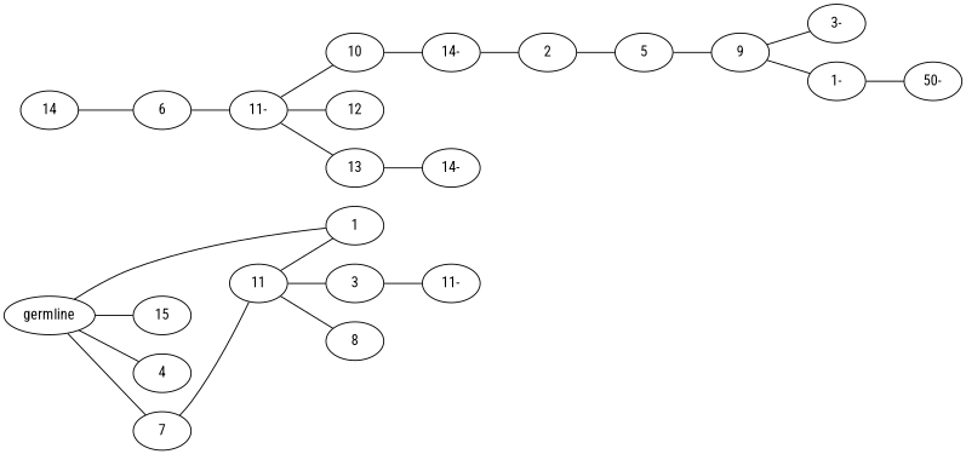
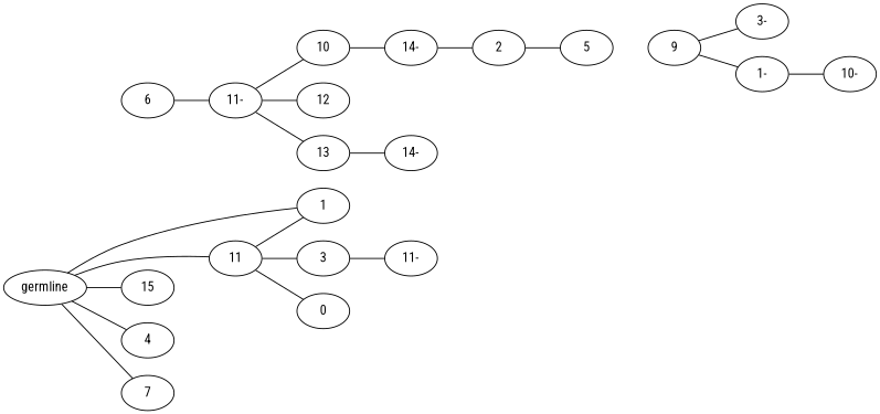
  graph {
    fontname="Roboto Condensed"
    rankdir=LR
    node [fontname="Roboto Condensed"]
    edge [fontname="Roboto Condensed"]
    n1 [label=germline]
    n2 [label=1]
    n3 [label=11]
    n4 [label=15]
    n5 [label=4]
    n6 [label=7]
    n7 [label=3]
-   n8 [label=8]
-   n9 [label=14]
+   n8 [label=0]
    n10 [label=6]
    n11 [label="11-"]
    n12 [label="11-"]
    n13 [label=10]
    n14 [label=12]
    n15 [label=13]
    n16 [label="14-"]
    n17 [label="14-"]
    n18 [label=2]
    n19 [label=5]
    n20 [label=9]
    n21 [label="3-"]
    n22 [label="1-"]
-   n23 [label="50-"]
+   n23 [label="10-"]
    n1 -- n2
-   n6 -- n3
+   n1 -- n3
    n1 -- n4
    n1 -- n5
    n1 -- n6
    n3 -- n2
    n3 -- n7
    n3 -- n8
    n7 -- n11
-   n9 -- n10
    n10 -- n12
    n12 -- n13
    n12 -- n14
    n12 -- n15
    n13 -- n16
    n15 -- n17
    n16 -- n18
    n18 -- n19
-   n19 -- n20
    n20 -- n21
    n20 -- n22
    n22 -- n23
  }
